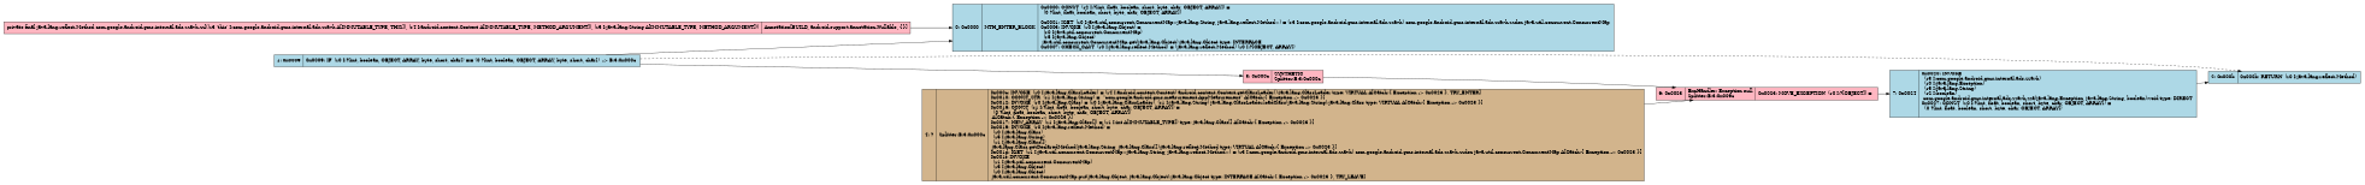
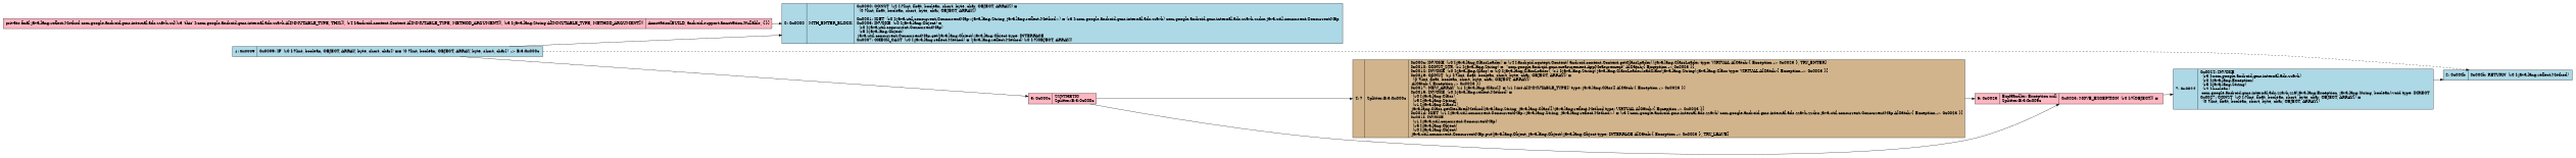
  digraph {
    rankdir=LR
    node [fillcolor=lightblue shape=record style=filled]
    n1 [label="{0\:\ 0x0000|MTH_ENTER_BLOCK\l|0x0000: CONST  (r2 I:?[int, float, boolean, short, byte, char, OBJECT, ARRAY]) = \l  (0 ?[int, float, boolean, short, byte, char, OBJECT, ARRAY])\l \l0x0001: IGET  (r0 I:java.util.concurrent.ConcurrentMap\<java.lang.String, java.lang.reflect.Method\>) = (r3 I:com.google.android.gms.internal.ads.zzavh) com.google.android.gms.internal.ads.zzavh.zzdsn java.util.concurrent.ConcurrentMap \l0x0003: INVOKE  (r0 I:java.lang.Object) = \l  (r0 I:java.util.concurrent.ConcurrentMap)\l  (r5 I:java.lang.Object)\l java.util.concurrent.ConcurrentMap.get(java.lang.Object):java.lang.Object type: INTERFACE \l0x0007: CHECK_CAST  (r0 I:java.lang.reflect.Method) = (java.lang.reflect.Method) (r0 I:?[OBJECT, ARRAY]) \l}"]
    n2 [label="{1\:\ 0x0009|0x0009: IF  (r0 I:?[int, boolean, OBJECT, ARRAY, byte, short, char]) == (0 ?[int, boolean, OBJECT, ARRAY, byte, short, char])  \-\> B:3:0x000c \l}"]
    n3 [label="{2\:\ 0x000b|0x000b: RETURN  (r0 I:java.lang.reflect.Method) \l}"]
    n4 [fillcolor=lightpink label="{3\:\ 0x000c|SYNTHETIC\lSplitter:B:3:0x000c\l}"]
    n5 [fillcolor=tan label="{4\:\ ?|Splitter:B:3:0x000c\l|0x000c: INVOKE  (r0 I:java.lang.ClassLoader) = (r4 I:android.content.Context) android.content.Context.getClassLoader():java.lang.ClassLoader type: VIRTUAL A[Catch:\{ Exception \-\> 0x0023 \}, TRY_ENTER]\l0x0010: CONST_STR  (r1 I:java.lang.String) =  \"com.google.android.gms.measurement.AppMeasurement\" A[Catch:\{ Exception \-\> 0x0023 \}]\l0x0012: INVOKE  (r0 I:java.lang.Class) = (r0 I:java.lang.ClassLoader), (r1 I:java.lang.String) java.lang.ClassLoader.loadClass(java.lang.String):java.lang.Class type: VIRTUAL A[Catch:\{ Exception \-\> 0x0023 \}]\l0x0016: CONST  (r1 I:?[int, float, boolean, short, byte, char, OBJECT, ARRAY]) = \l  (0 ?[int, float, boolean, short, byte, char, OBJECT, ARRAY])\l A[Catch:\{ Exception \-\> 0x0023 \}]\l0x0017: NEW_ARRAY  (r1 I:java.lang.Class[]) = (r1 I:int A[IMMUTABLE_TYPE]) type: java.lang.Class[] A[Catch:\{ Exception \-\> 0x0023 \}]\l0x0019: INVOKE  (r0 I:java.lang.reflect.Method) = \l  (r0 I:java.lang.Class)\l  (r5 I:java.lang.String)\l  (r1 I:java.lang.Class[])\l java.lang.Class.getDeclaredMethod(java.lang.String, java.lang.Class[]):java.lang.reflect.Method type: VIRTUAL A[Catch:\{ Exception \-\> 0x0023 \}]\l0x001d: IGET  (r1 I:java.util.concurrent.ConcurrentMap\<java.lang.String, java.lang.reflect.Method\>) = (r3 I:com.google.android.gms.internal.ads.zzavh) com.google.android.gms.internal.ads.zzavh.zzdsn java.util.concurrent.ConcurrentMap A[Catch:\{ Exception \-\> 0x0023 \}]\l0x001f: INVOKE  \l  (r1 I:java.util.concurrent.ConcurrentMap)\l  (r5 I:java.lang.Object)\l  (r0 I:java.lang.Object)\l java.util.concurrent.ConcurrentMap.put(java.lang.Object, java.lang.Object):java.lang.Object type: INTERFACE A[Catch:\{ Exception \-\> 0x0023 \}, TRY_LEAVE]\l}"]
    n6 [fillcolor=lightpink label="{6\:\ 0x0023|ExcHandler: Exception null\lSplitter:B:3:0x009c\l|0x0023: MOVE_EXCEPTION  (r0 I:?[OBJECT]) =  \l}"]
-   n7 [label="{7\:\ 0x0024|0x0020: INVOKE  \l  (r3 I:com.google.android.gms.internal.ads.zzavh)\l  (r0 I:java.lang.Exception)\l  (r5 I:java.lang.String)\l  (r2 I:boolean)\l com.google.android.gms.internal.ads.zzavh.zza(java.lang.Exception, java.lang.String, boolean):void type: DIRECT \l0x0027: CONST  (r0 I:?[int, float, boolean, short, byte, char, OBJECT, ARRAY]) = \l  (0 ?[int, float, boolean, short, byte, char, OBJECT, ARRAY])\l \l}"]
+   n7 [label="{7\:\ 0x0024|0x0024: INVOKE  \l  (r3 I:com.google.android.gms.internal.ads.zzavh)\l  (r0 I:java.lang.Exception)\l  (r5 I:java.lang.String)\l  (r2 I:boolean)\l com.google.android.gms.internal.ads.zzavh.zza(java.lang.Exception, java.lang.String, boolean):void type: DIRECT \l0x0027: CONST  (r0 I:?[int, float, boolean, short, byte, char, OBJECT, ARRAY]) = \l  (0 ?[int, float, boolean, short, byte, char, OBJECT, ARRAY])\l \l}"]
    n8 [fillcolor=lightpink label="{private final java.lang.reflect.Method com.google.android.gms.internal.ads.zzavh.zzl((r3 'this' I:com.google.android.gms.internal.ads.zzavh A[IMMUTABLE_TYPE, THIS]), (r4 I:android.content.Context A[IMMUTABLE_TYPE, METHOD_ARGUMENT]), (r5 I:java.lang.String A[IMMUTABLE_TYPE, METHOD_ARGUMENT]))  | Annotation[BUILD, android.support.annotation.Nullable, \{\}]\l}"]
    n2 -> n1
    n2 -> n3 [style=dashed]
    n2 -> n4
+   n4 -> n5
    n4 -> n6
    n5 -> n6
    n6 -> n7
    n7 -> n3
    n8 -> n1
  }
